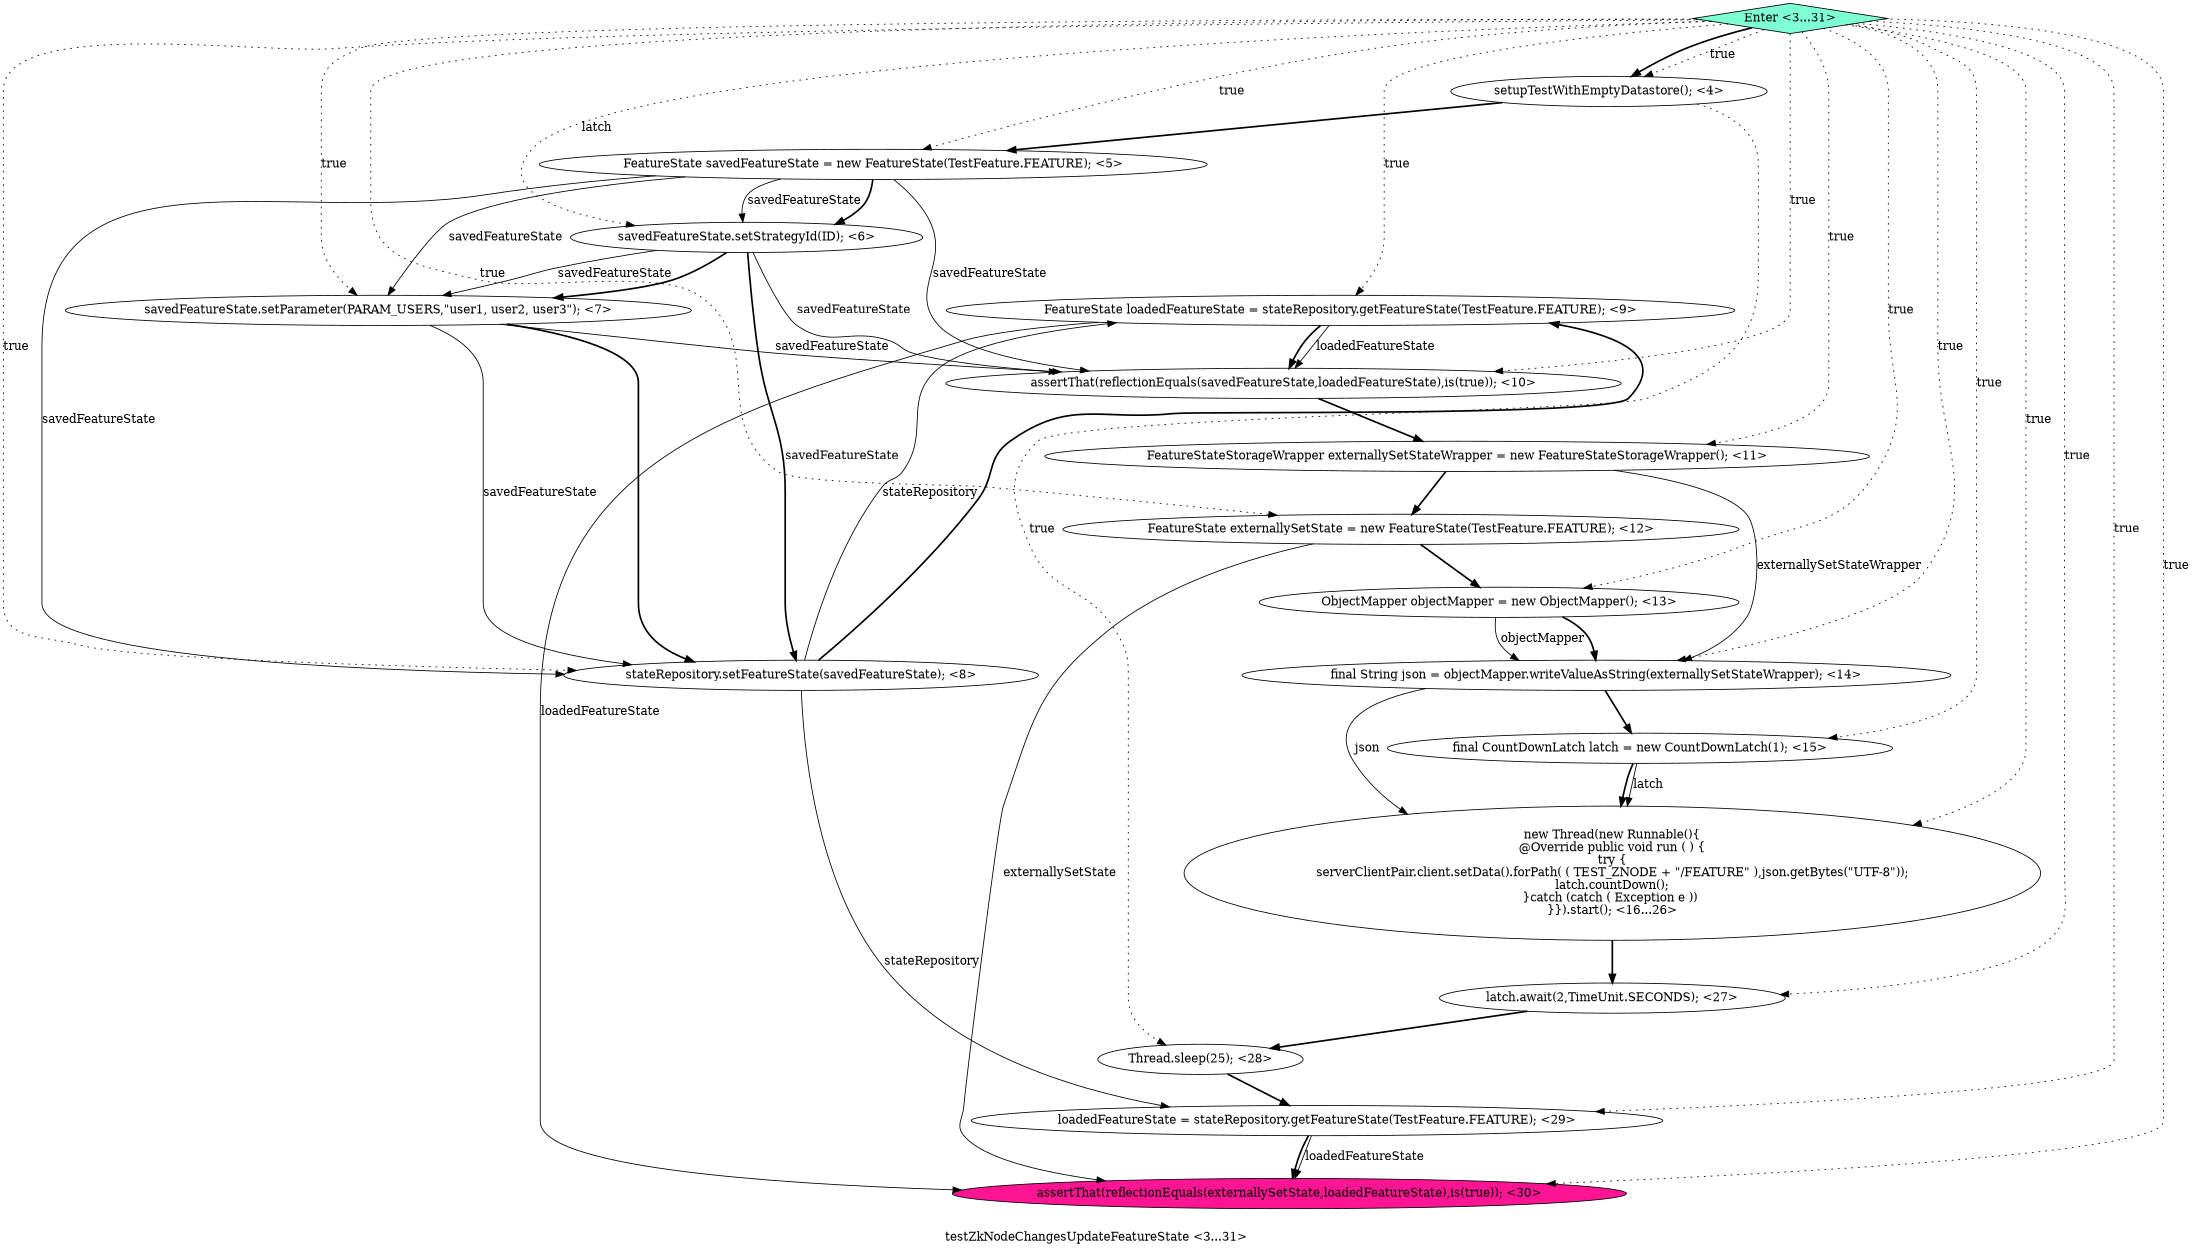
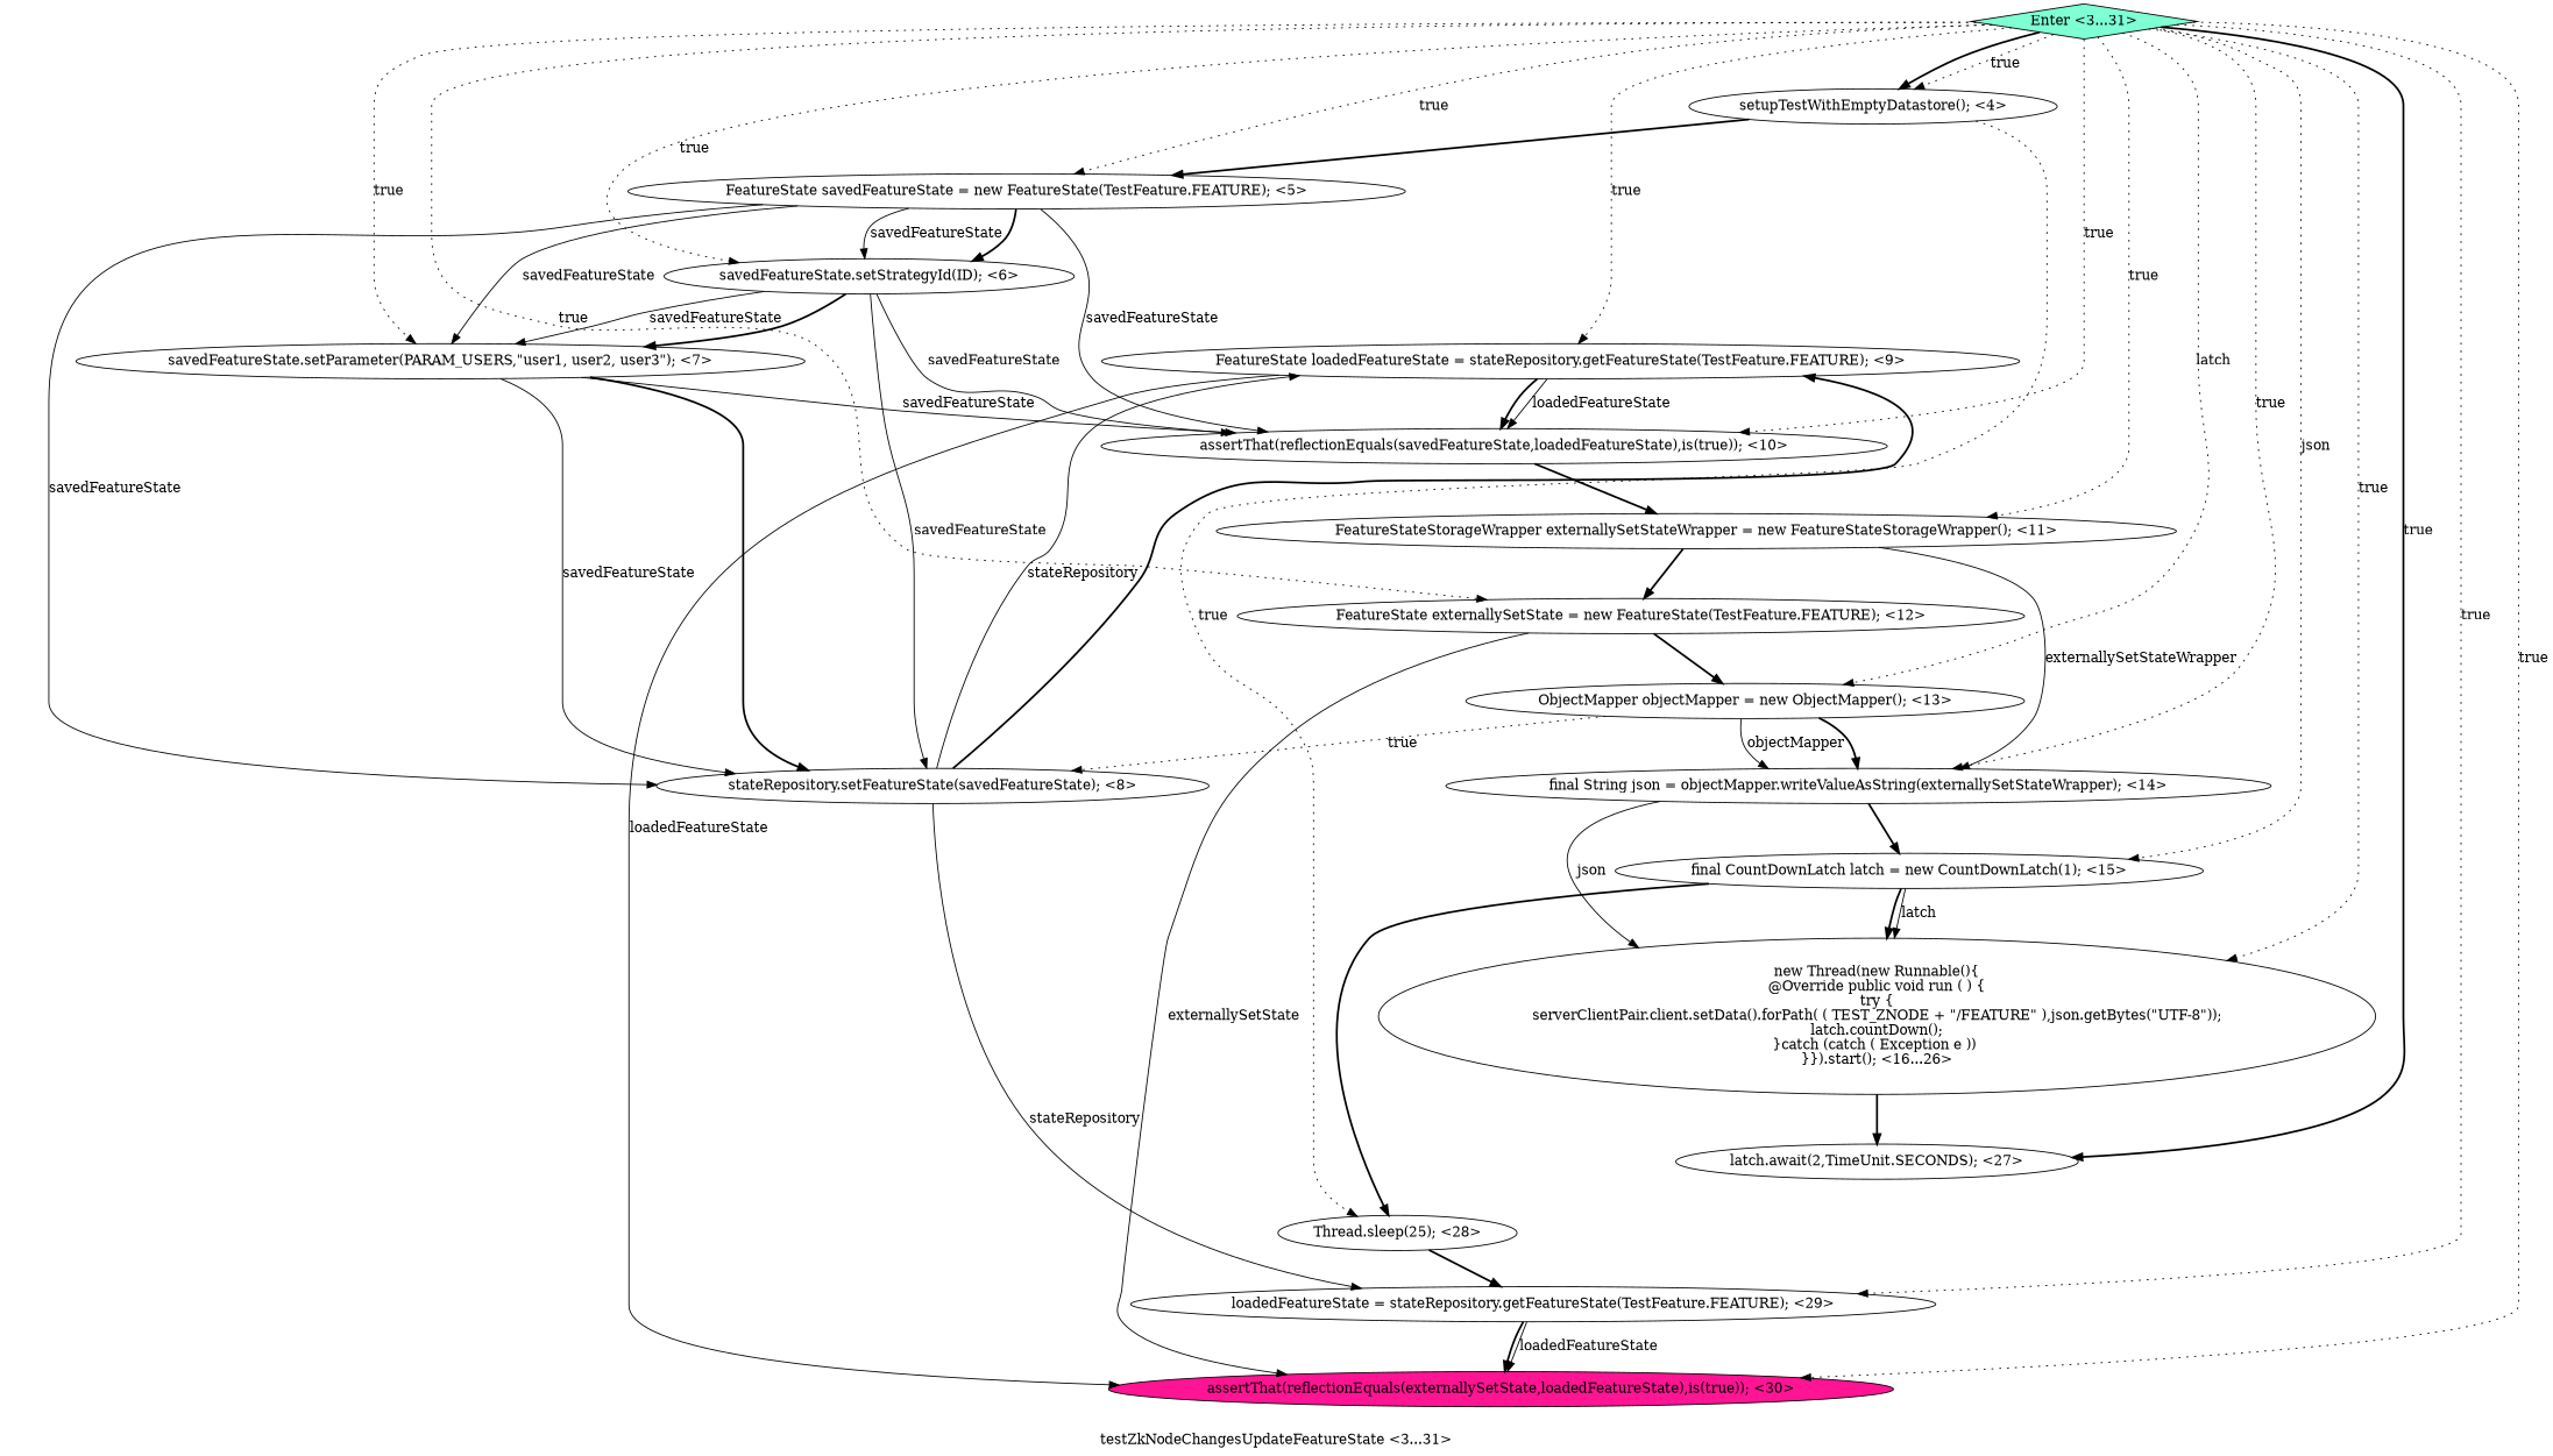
  digraph {
    label="testZkNodeChangesUpdateFeatureState <3...31>"
    node [fillcolor=white shape=ellipse style=filled]
    edge [style=solid]
    n1 [label="final CountDownLatch latch = new CountDownLatch(1); <15>"]
    n2 [label="new Thread(new Runnable(){\n@Override public void run ( ) {\ntry {\nserverClientPair.client.setData().forPath( ( TEST_ZNODE + \"/FEATURE\" ),json.getBytes(\"UTF-8\"));\nlatch.countDown();\n}catch (catch ( Exception e )) \n}}).start(); <16...26>"]
    n3 [label="latch.await(2,TimeUnit.SECONDS); <27>"]
    n4 [label="Thread.sleep(25); <28>"]
    n5 [label="FeatureState savedFeatureState = new FeatureState(TestFeature.FEATURE); <5>"]
    n6 [label="stateRepository.setFeatureState(savedFeatureState); <8>"]
    n7 [label="savedFeatureState.setParameter(PARAM_USERS,\"user1, user2, user3\"); <7>"]
    n8 [label="savedFeatureState.setStrategyId(ID); <6>"]
    n9 [label="assertThat(reflectionEquals(savedFeatureState,loadedFeatureState),is(true)); <10>"]
    n10 [label="loadedFeatureState = stateRepository.getFeatureState(TestFeature.FEATURE); <29>"]
    n11 [label="FeatureState loadedFeatureState = stateRepository.getFeatureState(TestFeature.FEATURE); <9>"]
    n12 [label="FeatureStateStorageWrapper externallySetStateWrapper = new FeatureStateStorageWrapper(); <11>"]
    n13 [fillcolor=deeppink label="assertThat(reflectionEquals(externallySetState,loadedFeatureState),is(true)); <30>"]
    n14 [label="setupTestWithEmptyDatastore(); <4>"]
    n15 [label="FeatureState externallySetState = new FeatureState(TestFeature.FEATURE); <12>"]
    n16 [label="final String json = objectMapper.writeValueAsString(externallySetStateWrapper); <14>"]
    n17 [label="ObjectMapper objectMapper = new ObjectMapper(); <13>"]
    n18 [fillcolor=aquamarine label="Enter <3...31>" shape=diamond]
    n1 -> n2 [label=latch]
    n1 -> n2 [style=bold]
    n2 -> n3 [style=bold]
-   n3 -> n4 [style=bold]
+   n1 -> n4 [style=bold]
    n4 -> n10 [style=bold]
    n5 -> n6 [label=savedFeatureState]
    n5 -> n7 [label=savedFeatureState]
    n5 -> n8 [label=savedFeatureState]
    n5 -> n8 [style=bold]
    n5 -> n9 [label=savedFeatureState]
    n6 -> n10 [label=stateRepository]
    n6 -> n11 [label=stateRepository]
    n6 -> n11 [style=bold]
    n7 -> n6 [label=savedFeatureState]
    n7 -> n6 [style=bold]
    n7 -> n9 [label=savedFeatureState]
-   n8 -> n6 [label=savedFeatureState style=bold]
+   n8 -> n6 [label=savedFeatureState]
    n8 -> n7 [label=savedFeatureState]
    n8 -> n7 [style=bold]
    n8 -> n9 [label=savedFeatureState]
    n9 -> n12 [style=bold]
    n10 -> n13 [label=loadedFeatureState]
    n10 -> n13 [style=bold]
    n11 -> n9 [label=loadedFeatureState]
    n11 -> n9 [style=bold]
    n11 -> n13 [label=loadedFeatureState]
    n12 -> n15 [style=bold]
    n12 -> n16 [label=externallySetStateWrapper]
    n14 -> n4 [label=true style=dotted]
    n14 -> n5 [style=bold]
    n15 -> n13 [label=externallySetState]
    n15 -> n17 [style=bold]
    n16 -> n1 [style=bold]
    n16 -> n2 [label=json]
    n17 -> n16 [label=objectMapper]
    n17 -> n16 [style=bold]
-   n18 -> n1 [label=true style=dotted]
+   n18 -> n1 [label=json style=dotted]
    n18 -> n2 [label=true style=dotted]
-   n18 -> n3 [label=true style=dotted]
+   n18 -> n3 [label=true style=bold]
    n18 -> n5 [label=true style=dotted]
-   n18 -> n6 [label=true style=dotted]
+   n17 -> n6 [label=true style=dotted]
    n18 -> n7 [label=true style=dotted]
-   n18 -> n8 [label=latch style=dotted]
+   n18 -> n8 [label=true style=dotted]
    n18 -> n9 [label=true style=dotted]
    n18 -> n10 [label=true style=dotted]
    n18 -> n11 [label=true style=dotted]
    n18 -> n12 [label=true style=dotted]
    n18 -> n13 [label=true style=dotted]
    n18 -> n14 [label=true style=dotted]
    n18 -> n14 [style=bold]
    n18 -> n15 [label=true style=dotted]
    n18 -> n16 [label=true style=dotted]
-   n18 -> n17 [label=true style=dotted]
+   n18 -> n17 [label=latch style=dotted]
  }
